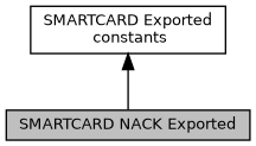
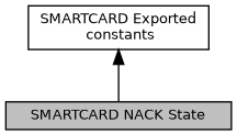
  digraph {
    rankdir=TB
    node [color=black fontname=Helvetica fontsize=10 shape=box style=filled]
-   n1 [fillcolor=grey75 fontcolor=black height=0.2 label="SMARTCARD NACK Exported" width=0.4]
+   n1 [fillcolor=grey75 fontcolor=black height=0.2 label="SMARTCARD NACK State" width=0.4]
    n2 [fillcolor=white height=0.2 label="SMARTCARD Exported\l constants" width=0.4]
    n2 -> n1 [dir=back fontname=Helvetica fontsize=10 labelfontname=Helvetica labelfontsize=10 shape=plaintext style=solid]
  }
